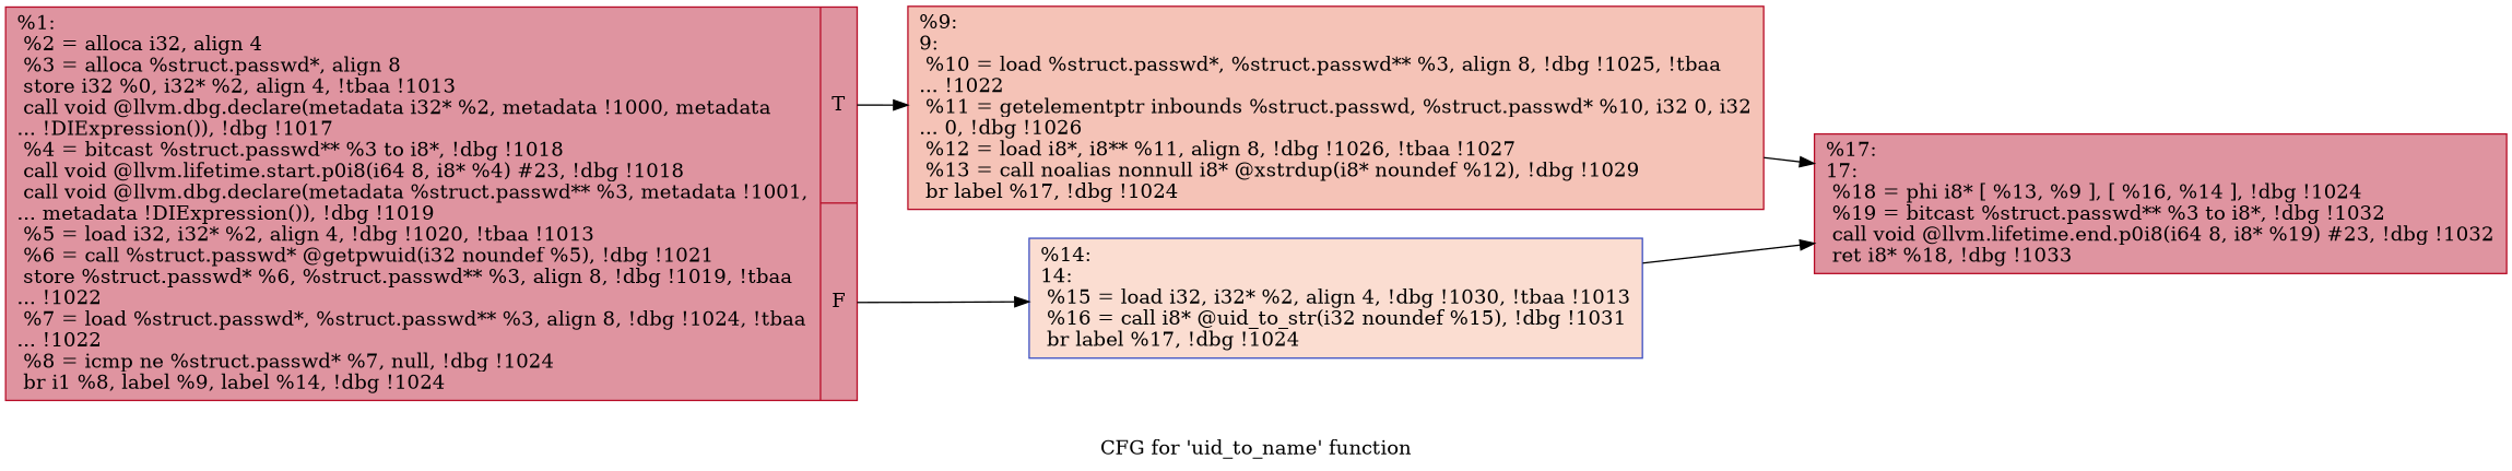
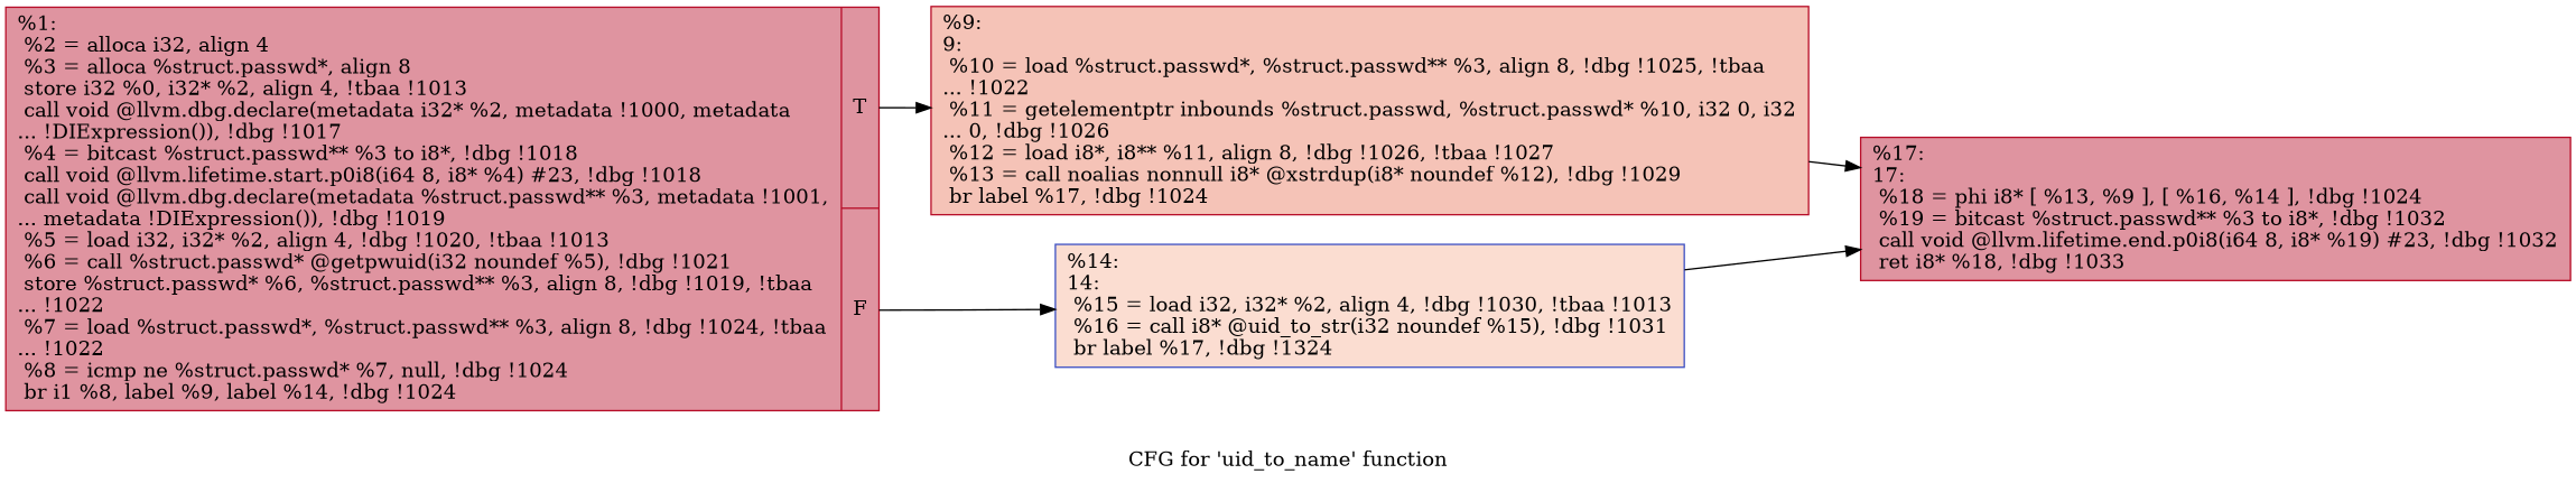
  digraph {
    label="CFG for 'uid_to_name' function"
    rankdir=LR
    node [color="#b70d28ff" fillcolor="#b70d2870" shape=record style=filled]
    n1 [label="{%1:\l  %2 = alloca i32, align 4\l  %3 = alloca %struct.passwd*, align 8\l  store i32 %0, i32* %2, align 4, !tbaa !1013\l  call void @llvm.dbg.declare(metadata i32* %2, metadata !1000, metadata\l... !DIExpression()), !dbg !1017\l  %4 = bitcast %struct.passwd** %3 to i8*, !dbg !1018\l  call void @llvm.lifetime.start.p0i8(i64 8, i8* %4) #23, !dbg !1018\l  call void @llvm.dbg.declare(metadata %struct.passwd** %3, metadata !1001,\l... metadata !DIExpression()), !dbg !1019\l  %5 = load i32, i32* %2, align 4, !dbg !1020, !tbaa !1013\l  %6 = call %struct.passwd* @getpwuid(i32 noundef %5), !dbg !1021\l  store %struct.passwd* %6, %struct.passwd** %3, align 8, !dbg !1019, !tbaa\l... !1022\l  %7 = load %struct.passwd*, %struct.passwd** %3, align 8, !dbg !1024, !tbaa\l... !1022\l  %8 = icmp ne %struct.passwd* %7, null, !dbg !1024\l  br i1 %8, label %9, label %14, !dbg !1024\l|{<s0>T|<s1>F}}"]
    n2 [fillcolor="#e8765c70" label="{%9:\l9:                                                \l  %10 = load %struct.passwd*, %struct.passwd** %3, align 8, !dbg !1025, !tbaa\l... !1022\l  %11 = getelementptr inbounds %struct.passwd, %struct.passwd* %10, i32 0, i32\l... 0, !dbg !1026\l  %12 = load i8*, i8** %11, align 8, !dbg !1026, !tbaa !1027\l  %13 = call noalias nonnull i8* @xstrdup(i8* noundef %12), !dbg !1029\l  br label %17, !dbg !1024\l}"]
-   n3 [color="#3d50c3ff" fillcolor="#f7b39670" label="{%14:\l14:                                               \l  %15 = load i32, i32* %2, align 4, !dbg !1030, !tbaa !1013\l  %16 = call i8* @uid_to_str(i32 noundef %15), !dbg !1031\l  br label %17, !dbg !1024\l}"]
+   n3 [color="#3d50c3ff" fillcolor="#f7b39670" label="{%14:\l14:                                               \l  %15 = load i32, i32* %2, align 4, !dbg !1030, !tbaa !1013\l  %16 = call i8* @uid_to_str(i32 noundef %15), !dbg !1031\l  br label %17, !dbg !1324\l}"]
    n4 [label="{%17:\l17:                                               \l  %18 = phi i8* [ %13, %9 ], [ %16, %14 ], !dbg !1024\l  %19 = bitcast %struct.passwd** %3 to i8*, !dbg !1032\l  call void @llvm.lifetime.end.p0i8(i64 8, i8* %19) #23, !dbg !1032\l  ret i8* %18, !dbg !1033\l}"]
    n1 -> n2 [tailport=s0]
    n1 -> n3 [tailport=s1]
    n2 -> n4
    n3 -> n4
  }
